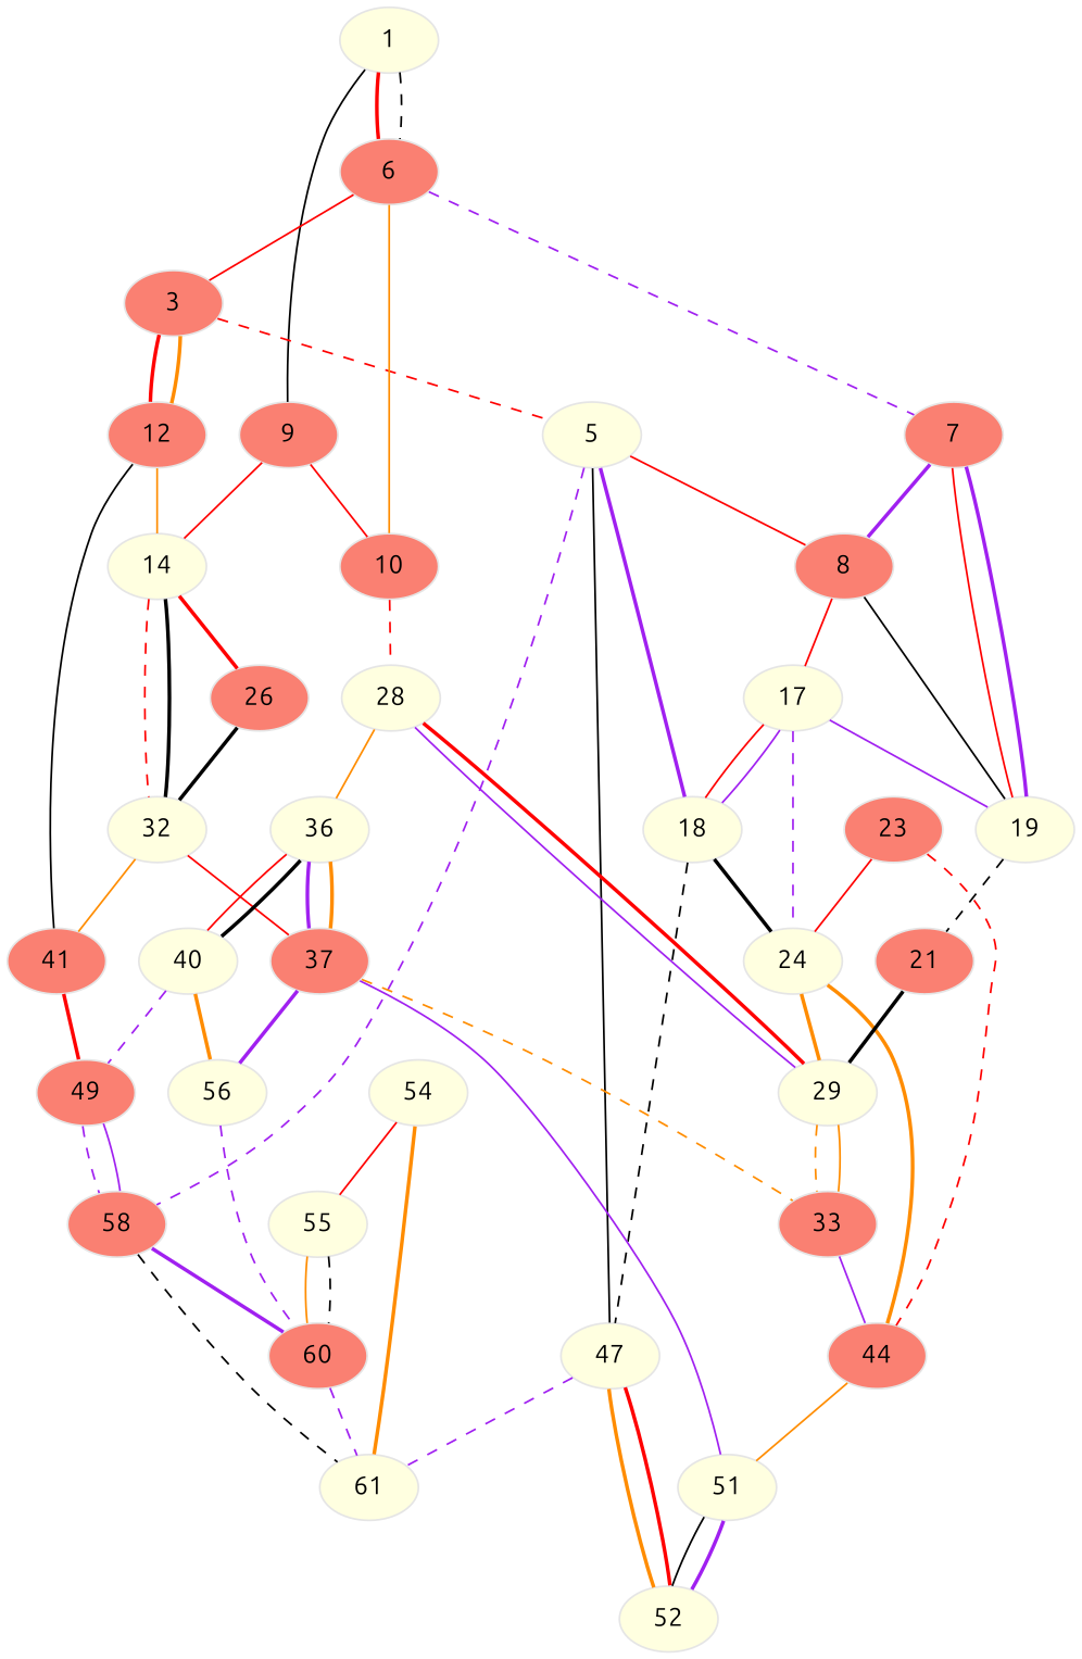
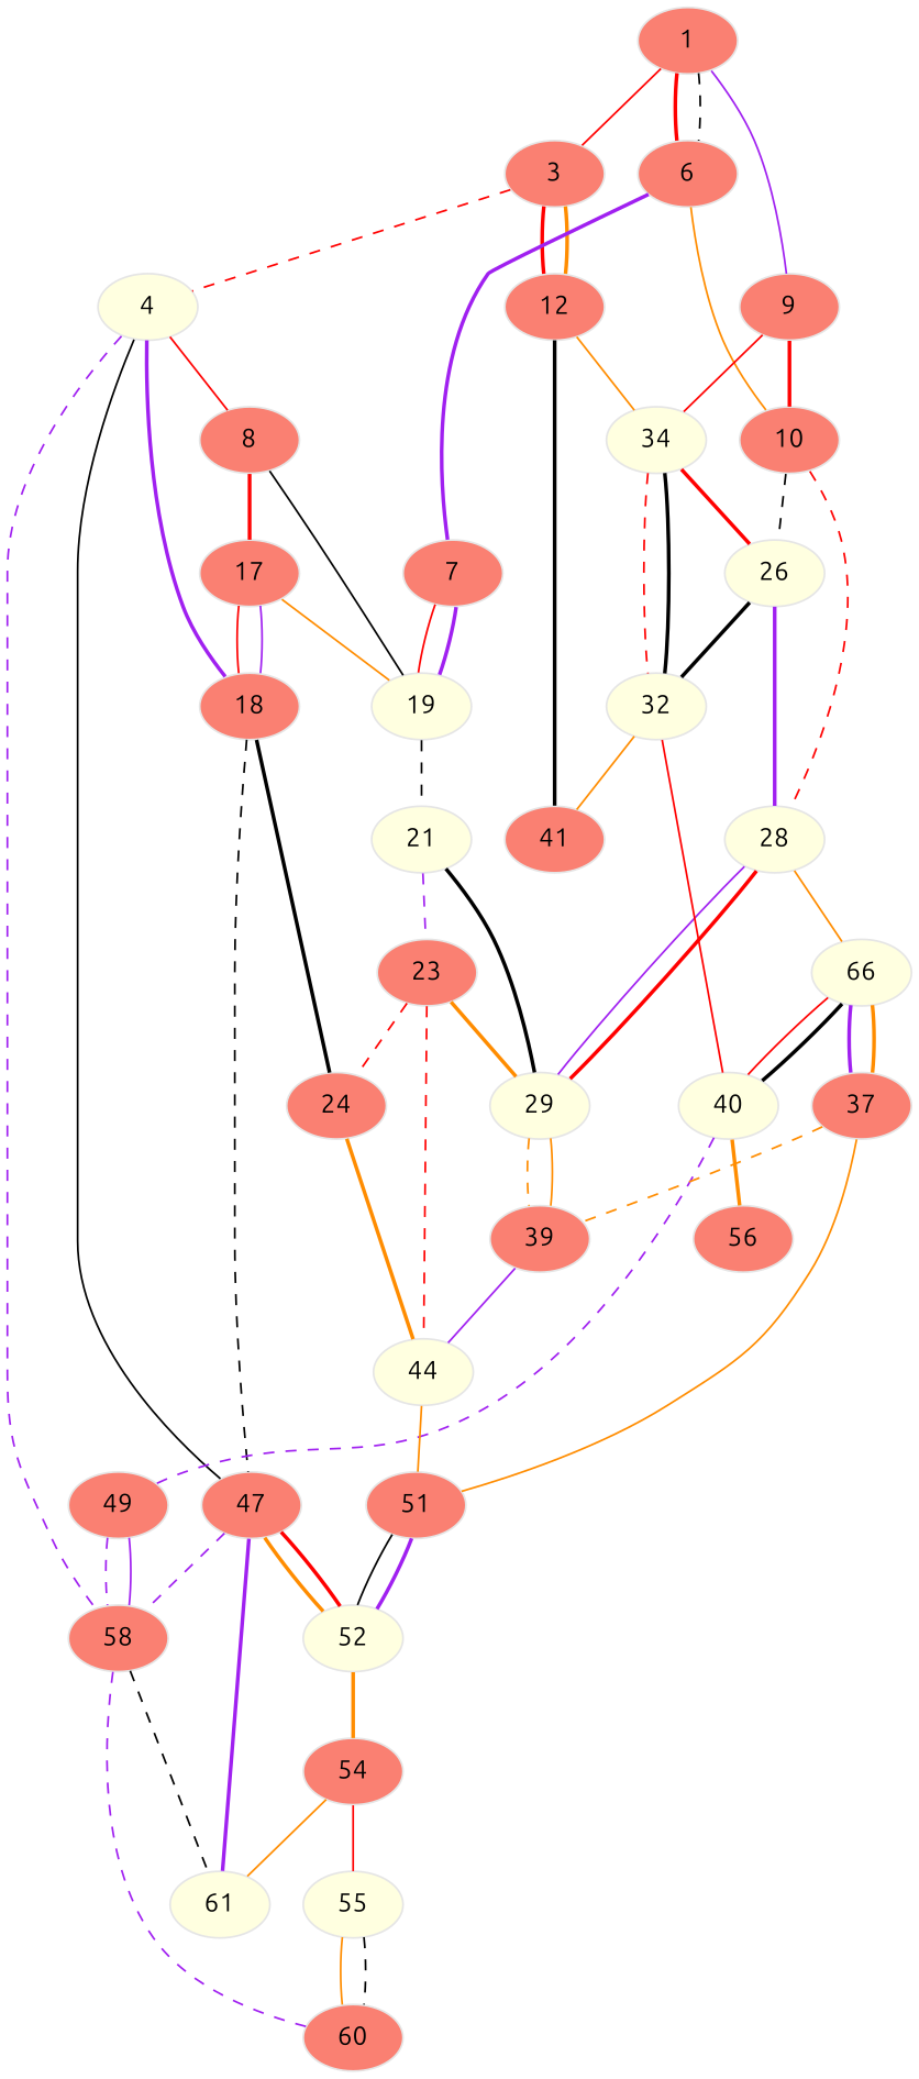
  graph {
    fontname=Ubuntu
    node [color=gray90 fillcolor=salmon fontname=Ubuntu style=filled]
    edge [color=purple fontname=Ubuntu style=bold]
-   1 [fillcolor=lightyellow super="+2"]
+   1 [super="+2"]
    3
    6 [super="+11"]
    9
-   4 [fillcolor=lightyellow super="+5" label=5]
+   4 [fillcolor=lightyellow super="+5"]
    12 [super="+13"]
    7
    10 [super="+27"]
-   14 [fillcolor=lightyellow super="+15"]
+   14 [fillcolor=lightyellow super="+15" label=34]
    58 [super="+64"]
    8 [super="+16"]
-   18 [fillcolor=lightyellow super="+43"]
-   47 [fillcolor=lightyellow super="+48"]
+   18 [super="+43"]
+   47 [super="+48"]
    41 [super="+46"]
    61 [fillcolor=lightyellow super="+63"]
    60 [super="+62"]
    19 [fillcolor=lightyellow super="+20"]
-   17 [fillcolor=lightyellow super="+25"]
-   24 [fillcolor=lightyellow super="+42"]
+   17 [super="+25"]
+   24 [super="+42"]
    52 [fillcolor=lightyellow]
-   26 [super="+34"]
+   26 [fillcolor=lightyellow super="+34"]
    28 [fillcolor=lightyellow super="+35"]
-   21 [super="+22"]
+   21 [fillcolor=lightyellow super="+22"]
    23 [super="+31"]
    29 [fillcolor=lightyellow super="+30"]
    32 [fillcolor=lightyellow super="+33"]
-   36 [fillcolor=lightyellow]
+   36 [fillcolor=lightyellow label=66]
    49
    40 [fillcolor=lightyellow super="+50"]
-   44 [super="+45"]
-   39 [label=33]
-   51 [fillcolor=lightyellow super="+53"]
+   44 [fillcolor=lightyellow super="+45"]
+   39
+   51 [super="+53"]
    37 [super="+38"]
-   56 [fillcolor=lightyellow super="+59"]
-   54 [fillcolor=lightyellow super="+57"]
+   56 [super="+59"]
+   54 [super="+57"]
    55 [fillcolor=lightyellow]
-   6 -- 3 [color=red style=solid]
+   1 -- 3 [color=red style=solid]
    1 -- 6 [color=red]
    1 -- 6 [color=black style=dashed]
-   1 -- 9 [color=black style=solid]
+   1 -- 9 [style=solid]
    3 -- 4 [color=red style=dashed]
    3 -- 12 [color=red]
    3 -- 12 [color=darkorange]
-   6 -- 7 [style=dashed]
+   6 -- 7
    6 -- 10 [color=darkorange style=solid]
-   9 -- 10 [color=red style=solid]
+   9 -- 10 [color=red]
    9 -- 14 [color=red style=solid]
    4 -- 58 [style=dashed]
    4 -- 8 [color=red style=solid]
    4 -- 18
    4 -- 47 [color=black style=solid]
    12 -- 14 [color=darkorange style=solid]
-   12 -- 41 [color=black style=solid weight=2]
-   7 -- 8
+   12 -- 41 [color=black weight=2]
    7 -- 19 [color=red style=solid]
    7 -- 19
+   10 -- 26 [color=black style=dashed]
    10 -- 28 [color=red style=dashed]
    14 -- 26 [color=red]
    14 -- 32 [color=red style=dashed]
    14 -- 32 [color=black]
    58 -- 61 [color=black style=dashed]
-   58 -- 60
+   58 -- 60 [style=dashed]
    8 -- 19 [color=black style=solid]
-   8 -- 17 [color=red style=solid]
+   8 -- 17 [color=red]
    18 -- 47 [color=black style=dashed]
    18 -- 24 [color=black]
-   47 -- 61 [style=dashed]
+   47 -- 58 [style=dashed]
+   47 -- 61
    47 -- 52 [color=darkorange]
    47 -- 52 [color=red]
-   41 -- 49 [color=red]
-   60 -- 61 [style=dashed]
    19 -- 21 [color=black style=dashed]
    17 -- 18 [color=red style=solid]
    17 -- 18 [style=solid]
-   17 -- 19 [style=solid]
-   17 -- 24 [style=dashed]
+   17 -- 19 [color=darkorange style=solid]
    24 -- 44 [color=darkorange]
+   52 -- 54 [color=darkorange]
+   26 -- 28
    26 -- 32 [color=black]
    28 -- 29 [style=solid]
    28 -- 29 [color=red]
    28 -- 36 [color=darkorange style=solid]
+   21 -- 23 [style=dashed]
    21 -- 29 [color=black]
-   23 -- 24 [color=red style=solid]
-   24 -- 29 [color=darkorange]
+   23 -- 24 [color=red style=dashed]
+   23 -- 29 [color=darkorange]
    23 -- 44 [color=red style=dashed]
    29 -- 39 [color=darkorange style=dashed]
    29 -- 39 [color=darkorange style=solid]
    32 -- 41 [color=darkorange style=solid]
-   32 -- 37 [color=red style=solid]
+   32 -- 40 [color=red style=solid]
    36 -- 40 [color=red style=solid]
    36 -- 40 [color=black]
    36 -- 37
    36 -- 37 [color=darkorange]
    49 -- 58 [style=dashed]
    49 -- 58 [style=solid]
    40 -- 49 [style=dashed]
    40 -- 56 [color=darkorange]
    44 -- 51 [color=darkorange style=solid]
    39 -- 44 [style=solid]
    51 -- 52 [color=black style=solid]
    51 -- 52
    37 -- 39 [color=darkorange style=dashed]
-   37 -- 51 [style=solid]
-   37 -- 56
-   56 -- 60 [style=dashed]
-   54 -- 61 [color=darkorange]
+   37 -- 51 [color=darkorange style=solid]
+   54 -- 61 [color=darkorange style=solid]
    54 -- 55 [color=red style=solid]
    55 -- 60 [color=darkorange style=solid]
    55 -- 60 [color=black style=dashed]
  }
